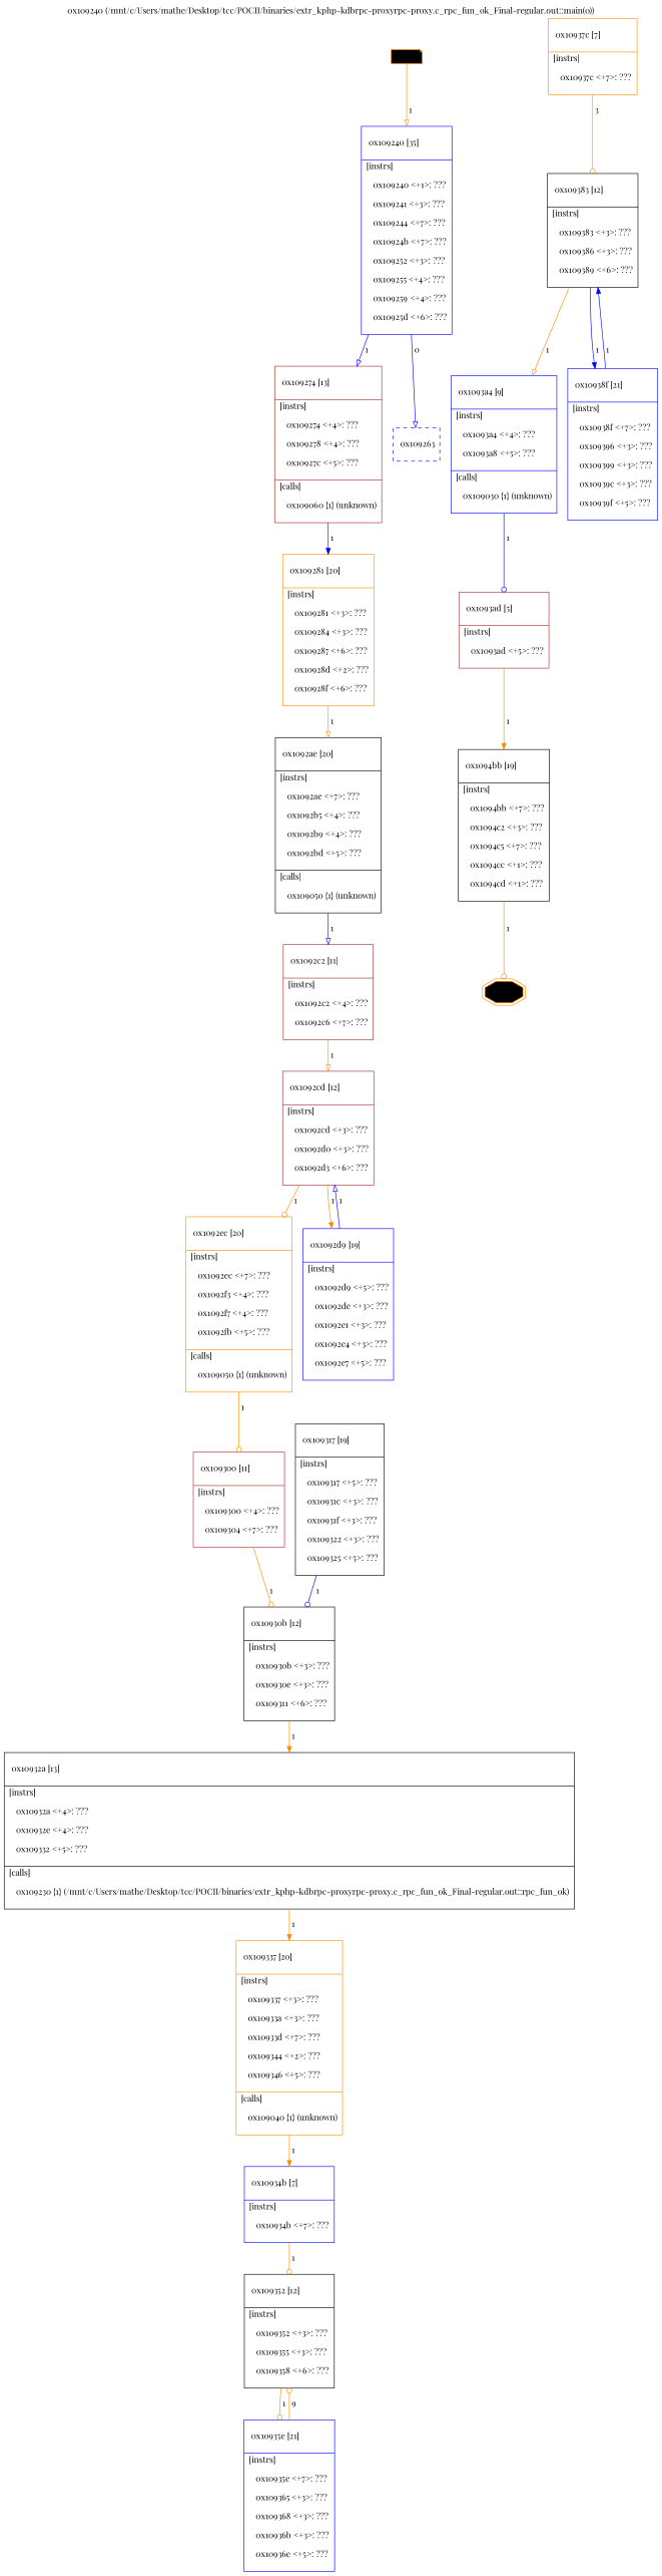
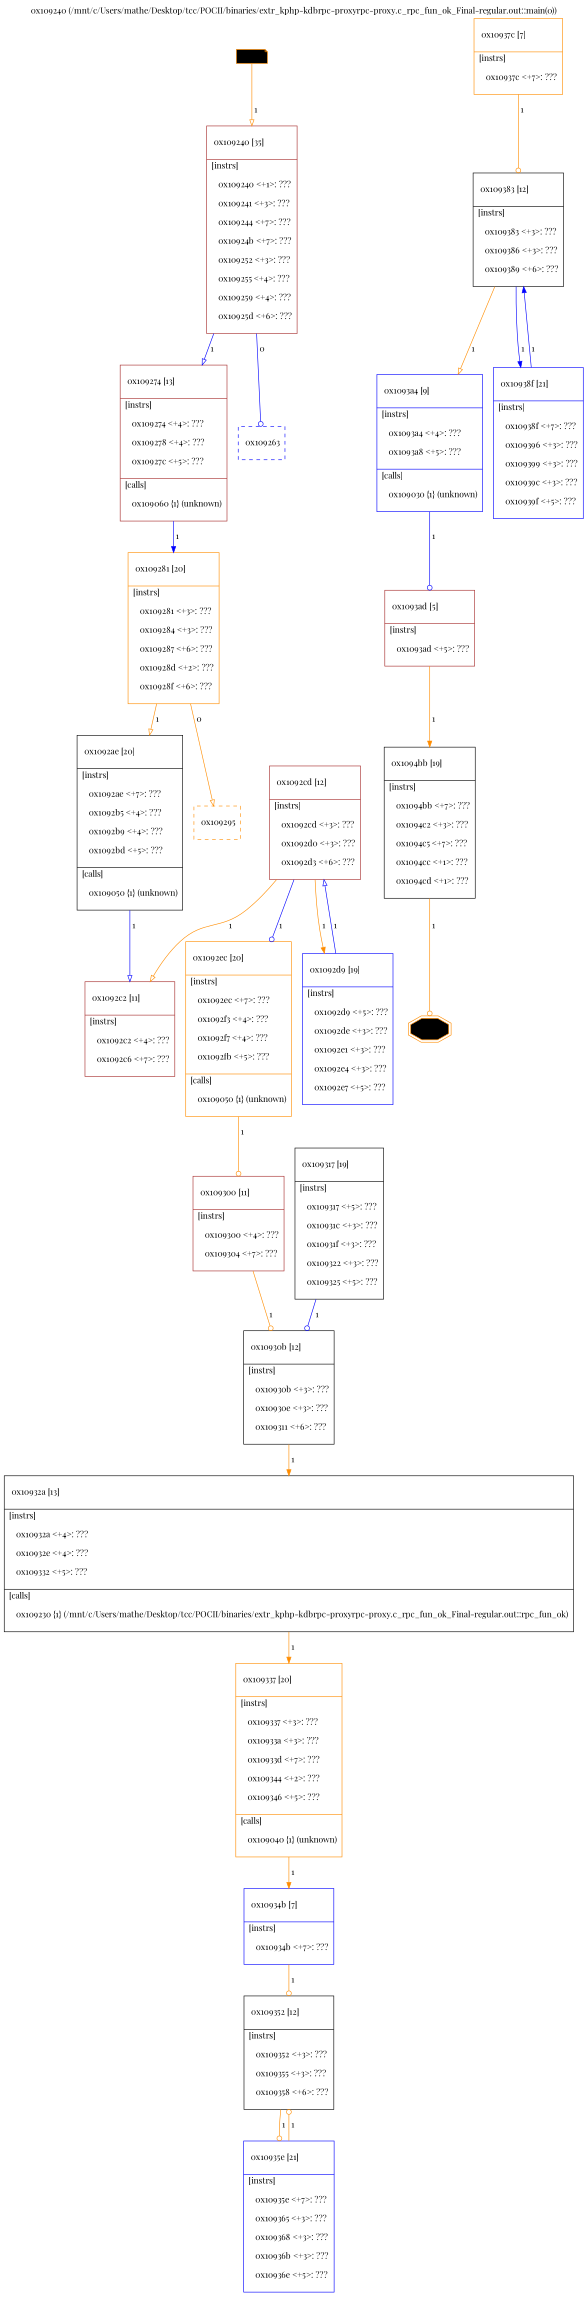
  digraph {
    fontname="Playfair Display"
    label="0x109240 (/mnt/c/Users/mathe/Desktop/tcc/POCII/binaries/extr_kphp-kdbrpc-proxyrpc-proxy.c_rpc_fun_ok_Final-regular.out::main(0))"
    labelloc=t
    node [color=darkorange fontname="Playfair Display" shape=record]
    edge [arrowhead=odot color=darkorange fontname="Playfair Display"]
    Entry [fillcolor=black height=0.3 shape=note style=filled width=0.3]
-   n2 [color=blue label="{\n     0x109240 [35]\l\n     | [instrs]\l\n     &nbsp;&nbsp;0x109240 \<+1\>: ???\l\n     &nbsp;&nbsp;0x109241 \<+3\>: ???\l\n     &nbsp;&nbsp;0x109244 \<+7\>: ???\l\n     &nbsp;&nbsp;0x10924b \<+7\>: ???\l\n     &nbsp;&nbsp;0x109252 \<+3\>: ???\l\n     &nbsp;&nbsp;0x109255 \<+4\>: ???\l\n     &nbsp;&nbsp;0x109259 \<+4\>: ???\l\n     &nbsp;&nbsp;0x10925d \<+6\>: ???\l\n  }"]
+   n2 [color=brown label="{\n     0x109240 [35]\l\n     | [instrs]\l\n     &nbsp;&nbsp;0x109240 \<+1\>: ???\l\n     &nbsp;&nbsp;0x109241 \<+3\>: ???\l\n     &nbsp;&nbsp;0x109244 \<+7\>: ???\l\n     &nbsp;&nbsp;0x10924b \<+7\>: ???\l\n     &nbsp;&nbsp;0x109252 \<+3\>: ???\l\n     &nbsp;&nbsp;0x109255 \<+4\>: ???\l\n     &nbsp;&nbsp;0x109259 \<+4\>: ???\l\n     &nbsp;&nbsp;0x10925d \<+6\>: ???\l\n  }"]
    n3 [color=brown label="{\n     0x109274 [13]\l\n     | [instrs]\l\n     &nbsp;&nbsp;0x109274 \<+4\>: ???\l\n     &nbsp;&nbsp;0x109278 \<+4\>: ???\l\n     &nbsp;&nbsp;0x10927c \<+5\>: ???\l\n     | [calls]\l\n     &nbsp;&nbsp;0x109060 \{1\} (unknown)\l\n  }"]
    n4 [color=blue label="{\n     0x109263\l\n  }" style=dashed]
    n5 [label="{\n     0x109281 [20]\l\n     | [instrs]\l\n     &nbsp;&nbsp;0x109281 \<+3\>: ???\l\n     &nbsp;&nbsp;0x109284 \<+3\>: ???\l\n     &nbsp;&nbsp;0x109287 \<+6\>: ???\l\n     &nbsp;&nbsp;0x10928d \<+2\>: ???\l\n     &nbsp;&nbsp;0x10928f \<+6\>: ???\l\n  }"]
    n6 [color=black label="{\n     0x1092ae [20]\l\n     | [instrs]\l\n     &nbsp;&nbsp;0x1092ae \<+7\>: ???\l\n     &nbsp;&nbsp;0x1092b5 \<+4\>: ???\l\n     &nbsp;&nbsp;0x1092b9 \<+4\>: ???\l\n     &nbsp;&nbsp;0x1092bd \<+5\>: ???\l\n     | [calls]\l\n     &nbsp;&nbsp;0x109050 \{1\} (unknown)\l\n  }"]
+   n7 [label="{\n     0x109295\l\n  }" style=dashed]
    n8 [color=brown label="{\n     0x1092c2 [11]\l\n     | [instrs]\l\n     &nbsp;&nbsp;0x1092c2 \<+4\>: ???\l\n     &nbsp;&nbsp;0x1092c6 \<+7\>: ???\l\n  }"]
    n9 [color=brown label="{\n     0x1092cd [12]\l\n     | [instrs]\l\n     &nbsp;&nbsp;0x1092cd \<+3\>: ???\l\n     &nbsp;&nbsp;0x1092d0 \<+3\>: ???\l\n     &nbsp;&nbsp;0x1092d3 \<+6\>: ???\l\n  }"]
    n10 [label="{\n     0x1092ec [20]\l\n     | [instrs]\l\n     &nbsp;&nbsp;0x1092ec \<+7\>: ???\l\n     &nbsp;&nbsp;0x1092f3 \<+4\>: ???\l\n     &nbsp;&nbsp;0x1092f7 \<+4\>: ???\l\n     &nbsp;&nbsp;0x1092fb \<+5\>: ???\l\n     | [calls]\l\n     &nbsp;&nbsp;0x109050 \{1\} (unknown)\l\n  }"]
    n11 [color=blue label="{\n     0x1092d9 [19]\l\n     | [instrs]\l\n     &nbsp;&nbsp;0x1092d9 \<+5\>: ???\l\n     &nbsp;&nbsp;0x1092de \<+3\>: ???\l\n     &nbsp;&nbsp;0x1092e1 \<+3\>: ???\l\n     &nbsp;&nbsp;0x1092e4 \<+3\>: ???\l\n     &nbsp;&nbsp;0x1092e7 \<+5\>: ???\l\n  }"]
    n12 [color=brown label="{\n     0x109300 [11]\l\n     | [instrs]\l\n     &nbsp;&nbsp;0x109300 \<+4\>: ???\l\n     &nbsp;&nbsp;0x109304 \<+7\>: ???\l\n  }"]
    n13 [color=black label="{\n     0x10930b [12]\l\n     | [instrs]\l\n     &nbsp;&nbsp;0x10930b \<+3\>: ???\l\n     &nbsp;&nbsp;0x10930e \<+3\>: ???\l\n     &nbsp;&nbsp;0x109311 \<+6\>: ???\l\n  }"]
    Exit [fillcolor=black height=0.3 peripheries=2 shape=octagon style=filled width=0.3]
    n15 [color=black label="{\n     0x10932a [13]\l\n     | [instrs]\l\n     &nbsp;&nbsp;0x10932a \<+4\>: ???\l\n     &nbsp;&nbsp;0x10932e \<+4\>: ???\l\n     &nbsp;&nbsp;0x109332 \<+5\>: ???\l\n     | [calls]\l\n     &nbsp;&nbsp;0x109230 \{1\} (/mnt/c/Users/mathe/Desktop/tcc/POCII/binaries/extr_kphp-kdbrpc-proxyrpc-proxy.c_rpc_fun_ok_Final-regular.out::rpc_fun_ok)\l\n  }"]
    n16 [label="{\n     0x109337 [20]\l\n     | [instrs]\l\n     &nbsp;&nbsp;0x109337 \<+3\>: ???\l\n     &nbsp;&nbsp;0x10933a \<+3\>: ???\l\n     &nbsp;&nbsp;0x10933d \<+7\>: ???\l\n     &nbsp;&nbsp;0x109344 \<+2\>: ???\l\n     &nbsp;&nbsp;0x109346 \<+5\>: ???\l\n     | [calls]\l\n     &nbsp;&nbsp;0x109040 \{1\} (unknown)\l\n  }"]
    n17 [color=black label="{\n     0x109317 [19]\l\n     | [instrs]\l\n     &nbsp;&nbsp;0x109317 \<+5\>: ???\l\n     &nbsp;&nbsp;0x10931c \<+3\>: ???\l\n     &nbsp;&nbsp;0x10931f \<+3\>: ???\l\n     &nbsp;&nbsp;0x109322 \<+3\>: ???\l\n     &nbsp;&nbsp;0x109325 \<+5\>: ???\l\n  }"]
    n18 [color=blue label="{\n     0x10934b [7]\l\n     | [instrs]\l\n     &nbsp;&nbsp;0x10934b \<+7\>: ???\l\n  }"]
    n19 [color=black label="{\n     0x1094bb [19]\l\n     | [instrs]\l\n     &nbsp;&nbsp;0x1094bb \<+7\>: ???\l\n     &nbsp;&nbsp;0x1094c2 \<+3\>: ???\l\n     &nbsp;&nbsp;0x1094c5 \<+7\>: ???\l\n     &nbsp;&nbsp;0x1094cc \<+1\>: ???\l\n     &nbsp;&nbsp;0x1094cd \<+1\>: ???\l\n  }"]
    n20 [color=black label="{\n     0x109352 [12]\l\n     | [instrs]\l\n     &nbsp;&nbsp;0x109352 \<+3\>: ???\l\n     &nbsp;&nbsp;0x109355 \<+3\>: ???\l\n     &nbsp;&nbsp;0x109358 \<+6\>: ???\l\n  }"]
    n21 [color=blue label="{\n     0x10935e [21]\l\n     | [instrs]\l\n     &nbsp;&nbsp;0x10935e \<+7\>: ???\l\n     &nbsp;&nbsp;0x109365 \<+3\>: ???\l\n     &nbsp;&nbsp;0x109368 \<+3\>: ???\l\n     &nbsp;&nbsp;0x10936b \<+3\>: ???\l\n     &nbsp;&nbsp;0x10936e \<+5\>: ???\l\n  }"]
    n22 [label="{\n     0x10937c [7]\l\n     | [instrs]\l\n     &nbsp;&nbsp;0x10937c \<+7\>: ???\l\n  }"]
    n23 [color=black label="{\n     0x109383 [12]\l\n     | [instrs]\l\n     &nbsp;&nbsp;0x109383 \<+3\>: ???\l\n     &nbsp;&nbsp;0x109386 \<+3\>: ???\l\n     &nbsp;&nbsp;0x109389 \<+6\>: ???\l\n  }"]
    n24 [color=blue label="{\n     0x1093a4 [9]\l\n     | [instrs]\l\n     &nbsp;&nbsp;0x1093a4 \<+4\>: ???\l\n     &nbsp;&nbsp;0x1093a8 \<+5\>: ???\l\n     | [calls]\l\n     &nbsp;&nbsp;0x109030 \{1\} (unknown)\l\n  }"]
    n25 [color=blue label="{\n     0x10938f [21]\l\n     | [instrs]\l\n     &nbsp;&nbsp;0x10938f \<+7\>: ???\l\n     &nbsp;&nbsp;0x109396 \<+3\>: ???\l\n     &nbsp;&nbsp;0x109399 \<+3\>: ???\l\n     &nbsp;&nbsp;0x10939c \<+3\>: ???\l\n     &nbsp;&nbsp;0x10939f \<+5\>: ???\l\n  }"]
    n26 [color=brown label="{\n     0x1093ad [5]\l\n     | [instrs]\l\n     &nbsp;&nbsp;0x1093ad \<+5\>: ???\l\n  }"]
    Entry -> n2 [arrowhead=onormal label=" 1"]
    n2 -> n3 [arrowhead=onormal color=blue label=" 1"]
-   n2 -> n4 [arrowhead=onormal color=blue label=" 0"]
+   n2 -> n4 [color=blue label=" 0"]
    n3 -> n5 [arrowhead=normal color=blue label=" 1"]
    n5 -> n6 [arrowhead=onormal label=" 1"]
+   n5 -> n7 [arrowhead=onormal label=" 0"]
    n6 -> n8 [arrowhead=onormal color=blue label=" 1"]
-   n8 -> n9 [arrowhead=onormal label=" 1"]
-   n9 -> n10 [label=" 1"]
+   n9 -> n8 [arrowhead=onormal label=" 1"]
+   n9 -> n10 [color=blue label=" 1"]
    n9 -> n11 [arrowhead=normal label=" 1"]
    n10 -> n12 [label=" 1"]
    n11 -> n9 [arrowhead=onormal color=blue label=" 1"]
    n12 -> n13 [label=" 1"]
    n13 -> n15 [arrowhead=normal label=" 1"]
    n15 -> n16 [arrowhead=normal label=" 1"]
    n16 -> n18 [arrowhead=normal label=" 1"]
    n17 -> n13 [color=blue label=" 1"]
    n18 -> n20 [label=" 1"]
    n19 -> Exit [label=" 1"]
    n20 -> n21 [label=" 1"]
-   n21 -> n20 [label=" 9"]
-   n22 -> n23 [label=" 3"]
+   n21 -> n20 [label=" 1"]
+   n22 -> n23 [label=" 1"]
    n23 -> n24 [arrowhead=onormal label=" 1"]
    n23 -> n25 [arrowhead=normal color=blue label=" 1"]
    n24 -> n26 [color=blue label=" 1"]
    n25 -> n23 [arrowhead=normal color=blue label=" 1"]
    n26 -> n19 [arrowhead=normal label=" 1"]
  }
